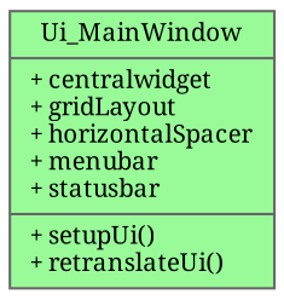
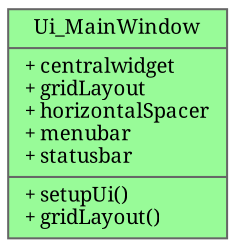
  digraph {
    fontname="Noto Serif"
-   n1 [color=gray40 fillcolor=palegreen fontcolor=black fontname="Noto Serif" fontsize=10 height=0.2 label="{Ui_MainWindow\n|+ centralwidget\l+ gridLayout\l+ horizontalSpacer\l+ menubar\l+ statusbar\l|+ setupUi()\l+ retranslateUi()\l}" shape=record style=filled width=0.4]
+   n1 [color=gray40 fillcolor=palegreen fontcolor=black fontname="Noto Serif" fontsize=10 height=0.2 label="{Ui_MainWindow\n|+ centralwidget\l+ gridLayout\l+ horizontalSpacer\l+ menubar\l+ statusbar\l|+ setupUi()\l+ gridLayout()\l}" shape=record style=filled width=0.4]
  }
